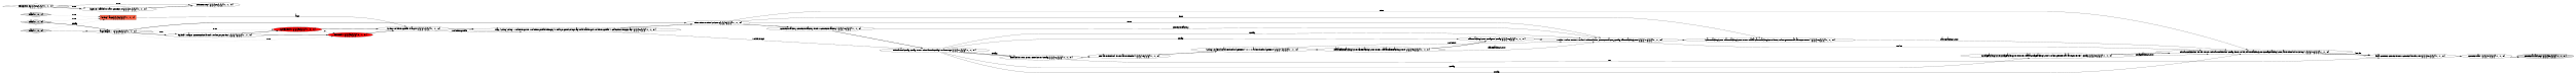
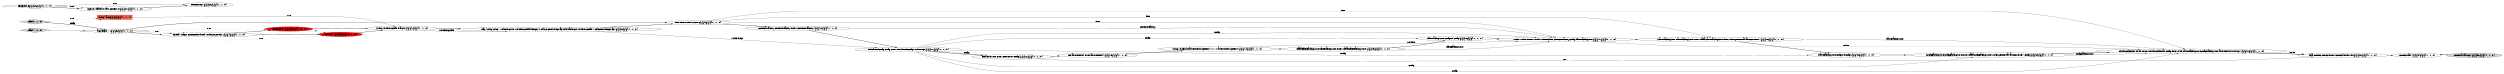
  digraph {
    rankdir=LR
    node [fillcolor=white shape=ellipse style=filled]
    edge [style=bold]
    n1 [label="ConnectorFactory connectorFactory = new ConnectorFactory()@@@10@@@['1', '1', '0']"]
    n2 [label="DistributedConfig config = new DistributedConfig(workerProps)@@@11@@@['1', '1', '0']"]
    n3 [label="Worker worker = new Worker(workerId,time,connectorFactory,config,offsetBackingStore)@@@17@@@['1', '1', '0']"]
    n4 [label="DistributedHerder herder = new DistributedHerder(config,time,worker,statusBackingStore,configBackingStore,advertisedUrl.toString())@@@21@@@['1', '1', '0']"]
+   n5 [label="statusBackingStore.configure(config)@@@19@@@['1', '1', '0']"]
    n6 [label="offsetBackingStore.configure(config)@@@16@@@['1', '1', '0']"]
    n7 [label="ConfigBackingStore configBackingStore = new KafkaConfigBackingStore(worker.getInternalValueConverter(),config)@@@20@@@['1', '1', '0']"]
    n8 [label="RestServer rest = new RestServer(config)@@@12@@@['1', '1', '0']"]
    n9 [label="StatusBackingStore statusBackingStore = new KafkaStatusBackingStore(time,worker.getInternalValueConverter())@@@18@@@['1', '1', '0']"]
    n10 [label="final Connect connect = new Connect(herder,rest)@@@22@@@['1', '1', '0']"]
    n11 [label="connect.start()@@@24@@@['1', '1', '0']"]
    n12 [fillcolor=lightgray label="connect.awaitStop()@@@30@@@['1', '1', '0']"]
    n13 [label="Map<String,String> workerProps = !workerPropsFile.isEmpty()? Utils.propsToStringMap(Utils.loadProps(workerPropsFile)): Collections.emptyMap()@@@8@@@['1', '1', '0']"]
    n14 [label="Time time = Time.SYSTEM@@@9@@@['1', '1', '0']"]
    n15 [label="URI advertisedUrl = rest.advertisedUrl()@@@13@@@['1', '1', '0']"]
    n16 [fillcolor=red label="Exit.exit(1)@@@5@@@['0', '1', '0']"]
    n17 [label="String workerPropsFile = args(0(@@@7@@@['1', '1', '0']"]
-   n18 [fillcolor=lightgray label="main['0', '0', '1']" shape=diamond]
    n19 [fillcolor=tomato label="String(( args@@@2@@@['1', '1', '1']" shape=box]
    n20 [fillcolor=lightgray label="main['0', '1', '0']" shape=diamond]
    n21 [label="args.length < 1@@@3@@@['1', '1', '0']" shape=diamond]
    n22 [fillcolor=red label="System.exit(1)@@@5@@@['1', '0', '0']"]
    n23 [label="log.info(\"Usage: ConnectDistributed worker.properties\")@@@4@@@['1', '1', '0']"]
    n24 [label="connect.stop()@@@28@@@['1', '1', '0']"]
    n25 [fillcolor=lightgray label="main['1', '0', '0']" shape=diamond]
    n26 [label="Exception e@@@26@@@['1', '1', '0']" shape=diamond]
    n27 [label="log.error(\"Failed to start Connect\",e)@@@27@@@['1', '1', '0']"]
    n28 [label="KafkaOffsetBackingStore offsetBackingStore = new KafkaOffsetBackingStore()@@@15@@@['1', '1', '0']"]
    n29 [label="String workerId = advertisedUrl.getHost() + \":\" + advertisedUrl.getPort()@@@14@@@['1', '1', '0']"]
    n1 -> n2
    n1 -> n3 [label=connectorFactory style=solid]
    n2 -> n3 [label=config style=solid]
    n2 -> n4 [label=config style=solid]
+   n2 -> n5 [label=config style=solid]
    n2 -> n6 [label=config style=solid]
    n2 -> n7 [label=config style=solid]
    n2 -> n8 [label=config style=solid]
    n2 -> n8
    n3 -> n4 [label=worker style=solid]
    n3 -> n9
    n4 -> n10
    n4 -> n10 [label=herder style=solid]
+   n5 -> n7
    n6 -> n3
    n7 -> n4 [label=configBackingStore style=solid]
    n7 -> n4
    n8 -> n10 [label=rest style=solid]
    n8 -> n15
    n9 -> n4 [label=statusBackingStore style=solid]
+   n9 -> n5
    n10 -> n11
-   n11 -> n12
+   n12 -> n11
    n13 -> n2 [label=workerProps style=solid]
    n13 -> n14
    n14 -> n1
    n14 -> n3 [label=time style=solid]
    n14 -> n4 [label=time style=solid]
    n14 -> n9 [label=time style=solid]
    n15 -> n29
    n16 -> n17
    n17 -> n13 [label=workerPropsFile style=solid]
    n17 -> n13
-   n18 -> n19 [label=true style=dotted]
-   n19 -> n17 [label=args style=solid]
+   n19 -> n17 [label=time style=solid]
    n20 -> n19 [label=true style=dotted]
    n20 -> n21
    n21 -> n14
    n21 -> n16 [label=true style=dotted]
    n21 -> n22 [label=true style=dotted]
    n21 -> n23
    n21 -> n23 [label=true style=dotted]
    n22 -> n16 [label=0 style=dashed]
    n22 -> n17
    n23 -> n16
    n23 -> n22
    n25 -> n19 [label=config style=dotted]
    n25 -> n21 [style=solid]
    n26 -> n24 [label=true style=solid]
    n26 -> n27 [label=true style=dotted]
    n26 -> n27
    n27 -> n24
    n28 -> n3 [label=offsetBackingStore style=solid]
    n28 -> n6
    n29 -> n3 [label=workerId style=solid]
    n29 -> n28
  }
